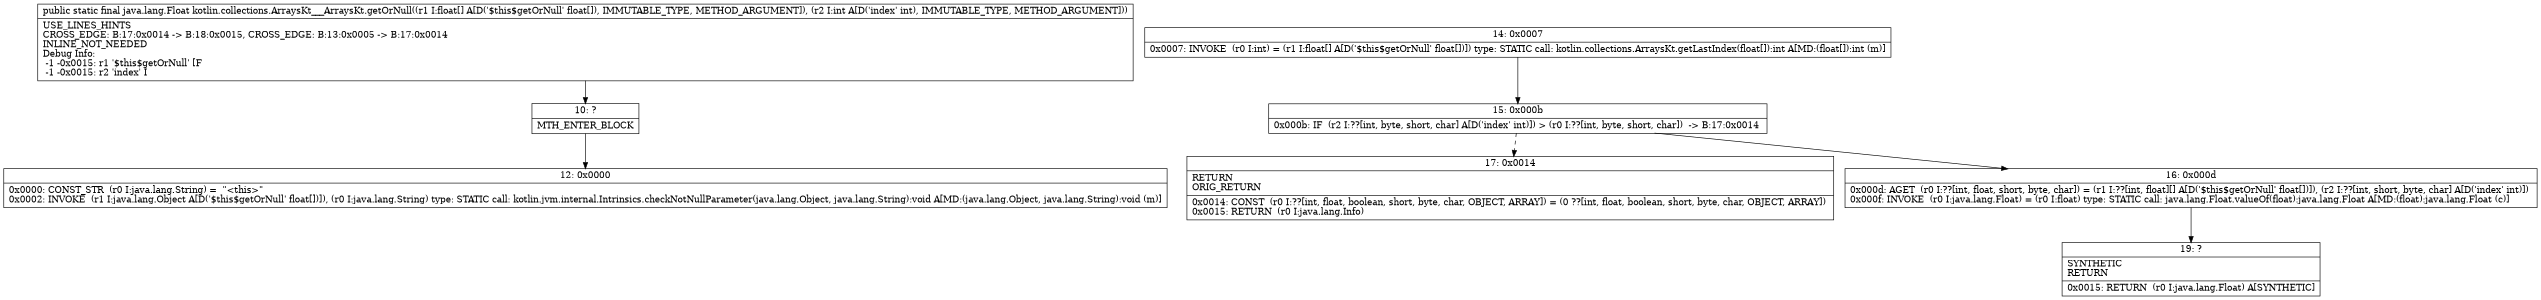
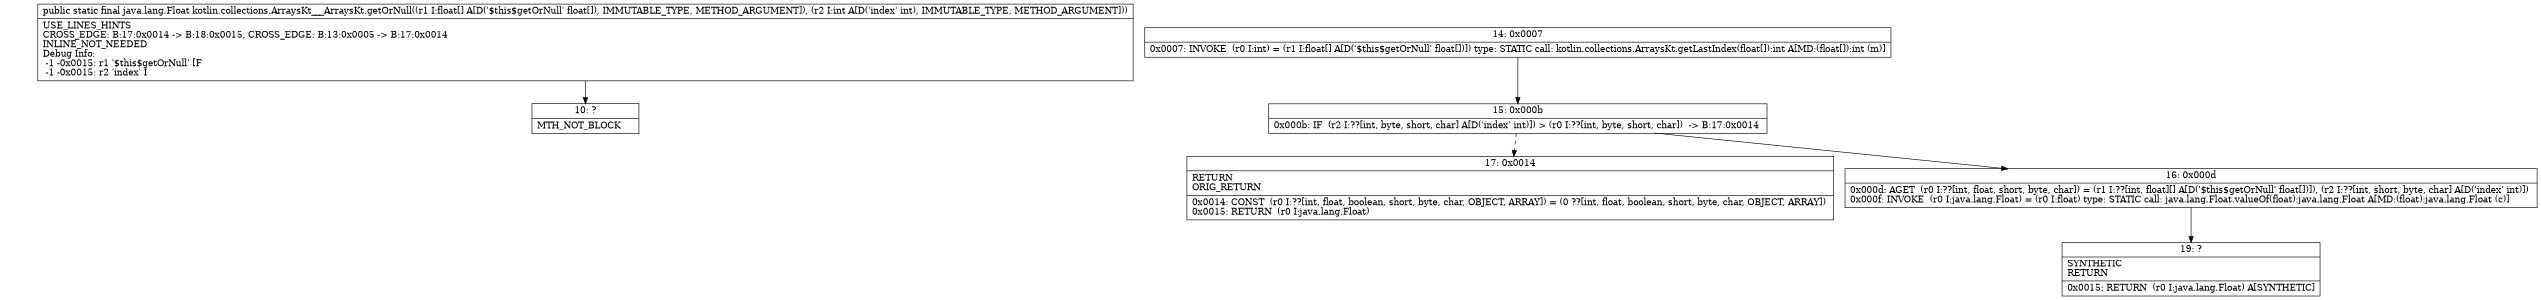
  digraph {
    node [shape=record]
-   n1 [label="{10\:\ ?|MTH_ENTER_BLOCK\l}"]
-   n2 [label="{12\:\ 0x0000|0x0000: CONST_STR  (r0 I:java.lang.String) =  \"\<this\>\" \l0x0002: INVOKE  (r1 I:java.lang.Object A[D('$this$getOrNull' float[])]), (r0 I:java.lang.String) type: STATIC call: kotlin.jvm.internal.Intrinsics.checkNotNullParameter(java.lang.Object, java.lang.String):void A[MD:(java.lang.Object, java.lang.String):void (m)]\l}"]
+   n1 [label="{10\:\ ?|MTH_NOT_BLOCK\l}"]
    n3 [label="{14\:\ 0x0007|0x0007: INVOKE  (r0 I:int) = (r1 I:float[] A[D('$this$getOrNull' float[])]) type: STATIC call: kotlin.collections.ArraysKt.getLastIndex(float[]):int A[MD:(float[]):int (m)]\l}"]
    n4 [label="{15\:\ 0x000b|0x000b: IF  (r2 I:??[int, byte, short, char] A[D('index' int)]) \> (r0 I:??[int, byte, short, char])  \-\> B:17:0x0014 \l}"]
-   n5 [label="{17\:\ 0x0014|RETURN\lORIG_RETURN\l|0x0014: CONST  (r0 I:??[int, float, boolean, short, byte, char, OBJECT, ARRAY]) = (0 ??[int, float, boolean, short, byte, char, OBJECT, ARRAY]) \l0x0015: RETURN  (r0 I:java.lang.Info) \l}"]
+   n5 [label="{17\:\ 0x0014|RETURN\lORIG_RETURN\l|0x0014: CONST  (r0 I:??[int, float, boolean, short, byte, char, OBJECT, ARRAY]) = (0 ??[int, float, boolean, short, byte, char, OBJECT, ARRAY]) \l0x0015: RETURN  (r0 I:java.lang.Float) \l}"]
    n6 [label="{16\:\ 0x000d|0x000d: AGET  (r0 I:??[int, float, short, byte, char]) = (r1 I:??[int, float][] A[D('$this$getOrNull' float[])]), (r2 I:??[int, short, byte, char] A[D('index' int)]) \l0x000f: INVOKE  (r0 I:java.lang.Float) = (r0 I:float) type: STATIC call: java.lang.Float.valueOf(float):java.lang.Float A[MD:(float):java.lang.Float (c)]\l}"]
    n7 [label="{19\:\ ?|SYNTHETIC\lRETURN\l|0x0015: RETURN  (r0 I:java.lang.Float) A[SYNTHETIC]\l}"]
    n8 [label="{public static final java.lang.Float kotlin.collections.ArraysKt___ArraysKt.getOrNull((r1 I:float[] A[D('$this$getOrNull' float[]), IMMUTABLE_TYPE, METHOD_ARGUMENT]), (r2 I:int A[D('index' int), IMMUTABLE_TYPE, METHOD_ARGUMENT]))  | USE_LINES_HINTS\lCROSS_EDGE: B:17:0x0014 \-\> B:18:0x0015, CROSS_EDGE: B:13:0x0005 \-\> B:17:0x0014\lINLINE_NOT_NEEDED\lDebug Info:\l  \-1 \-0x0015: r1 '$this$getOrNull' [F\l  \-1 \-0x0015: r2 'index' I\l}"]
-   n1 -> n2
    n3 -> n4
    n4 -> n5 [style=dashed]
    n4 -> n6 [style=solid]
    n6 -> n7
    n8 -> n1
  }
